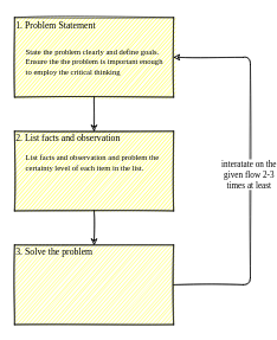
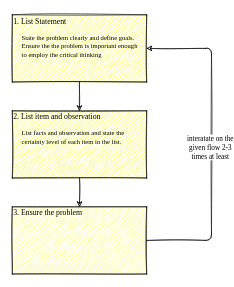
  <mxCell id="0" />
  <mxCell id="1" parent="0" />
  <mxCell id="2" value="" style="rounded=0;whiteSpace=wrap;html=1;shadow=0;sketch=1;fillColor=#FFFF00;strokeColor=#000000;" vertex="1" parent="1"><mxGeometry x="20" y="24" width="224" height="112" as="geometry" /></mxCell>
  <mxCell id="3" value="" style="rounded=0;whiteSpace=wrap;html=1;shadow=0;sketch=1;fillColor=#FFFF00;strokeColor=#000000;fontFamily=Comic Sans MS;" vertex="1" parent="1"><mxGeometry x="20" y="184" width="224" height="112" as="geometry" /></mxCell>
  <mxCell id="4" value="" style="endArrow=classic;html=1;exitX=0.5;exitY=1;exitDx=0;exitDy=0;entryX=0.5;entryY=0;entryDx=0;entryDy=0;sketch=1;" edge="1" parent="1" source="2" target="3"><mxGeometry width="50" height="50" relative="1" as="geometry"><mxPoint x="180" y="238" as="sourcePoint" /><mxPoint x="230" y="188" as="targetPoint" /></mxGeometry></mxCell>
  <mxCell id="5" value="" style="rounded=0;whiteSpace=wrap;html=1;shadow=0;sketch=1;fillColor=#FFFF33;strokeColor=#000000;fontFamily=Comic Sans MS;" vertex="1" parent="1"><mxGeometry x="20" y="344" width="224" height="112" as="geometry" /></mxCell>
  <mxCell id="6" value="" style="endArrow=classic;html=1;sketch=1;fontFamily=Comic Sans MS;fontColor=#000066;exitX=0.5;exitY=1;exitDx=0;exitDy=0;entryX=0.5;entryY=0;entryDx=0;entryDy=0;" edge="1" parent="1" source="3" target="5"><mxGeometry width="50" height="50" relative="1" as="geometry"><mxPoint x="180" y="234" as="sourcePoint" /><mxPoint x="230" y="184" as="targetPoint" /></mxGeometry></mxCell>
  <mxCell id="7" value="" style="endArrow=classic;html=1;sketch=1;fontFamily=Comic Sans MS;fontColor=#000066;exitX=1;exitY=0.5;exitDx=0;exitDy=0;edgeStyle=orthogonalEdgeStyle;entryX=1;entryY=0.5;entryDx=0;entryDy=0;" edge="1" parent="1" source="5" target="2"><mxGeometry width="50" height="50" relative="1" as="geometry"><mxPoint x="180" y="234" as="sourcePoint" /><mxPoint x="340" y="116" as="targetPoint" /><Array as="points"><mxPoint x="352" y="400" /><mxPoint x="352" y="80" /></Array></mxGeometry></mxCell>
  <mxCell id="8" value="interatate on the &lt;br style=&quot;font-size: 12px;&quot;&gt;given flow 2-3 &lt;br style=&quot;font-size: 12px;&quot;&gt;times at least" style="edgeLabel;html=1;align=center;verticalAlign=middle;resizable=0;points=[];fontFamily=Comic Sans MS;fontColor=#000000;labelBackgroundColor=default;fontSize=12;" vertex="1" connectable="0" parent="7"><mxGeometry x="-0.032" y="2" relative="1" as="geometry"><mxPoint x="-1" y="-5" as="offset" /></mxGeometry></mxCell>
- <mxCell id="9" value="&lt;span style=&quot;font-size: 11px&quot;&gt;State the problem clearly and define goals. Ensure the the problem is important enough to employ the critical thinking&amp;nbsp; &amp;nbsp;&lt;/span&gt;" style="text;html=1;strokeColor=none;fillColor=none;align=left;verticalAlign=top;whiteSpace=wrap;rounded=0;shadow=0;labelBackgroundColor=none;sketch=1;fontFamily=Comic Sans MS;fontSize=12;fontColor=#000000;" vertex="1" parent="1"><mxGeometry x="34" y="58" width="196" height="69" as="geometry" /></mxCell>
- <mxCell id="10" value="&lt;span style=&quot;font-size: 13px;&quot;&gt;1. Problem Statement&lt;/span&gt;" style="text;html=1;strokeColor=none;fillColor=none;align=left;verticalAlign=top;whiteSpace=wrap;rounded=0;shadow=0;labelBackgroundColor=none;sketch=1;fontFamily=Comic Sans MS;fontSize=13;fontColor=#000000;" vertex="1" parent="1"><mxGeometry x="20" y="20" width="196" height="28" as="geometry" /></mxCell>
- <mxCell id="11" value="&lt;span style=&quot;font-size: 11px&quot;&gt;List facts and observation and problem the certainty level of each item in the list.&amp;nbsp;&lt;/span&gt;" style="text;html=1;strokeColor=none;fillColor=none;align=left;verticalAlign=top;whiteSpace=wrap;rounded=0;shadow=0;labelBackgroundColor=none;sketch=1;fontFamily=Comic Sans MS;fontSize=12;fontColor=#000000;" vertex="1" parent="1"><mxGeometry x="34" y="207" width="196" height="69" as="geometry" /></mxCell>
- <mxCell id="12" value="&lt;span style=&quot;font-size: 13px&quot;&gt;2. List facts and observation&lt;/span&gt;" style="text;html=1;strokeColor=none;fillColor=none;align=left;verticalAlign=top;whiteSpace=wrap;rounded=0;shadow=0;labelBackgroundColor=none;sketch=1;fontFamily=Comic Sans MS;fontSize=13;fontColor=#000000;" vertex="1" parent="1"><mxGeometry x="20" y="179" width="196" height="28" as="geometry" /></mxCell>
- <mxCell id="13" value="&lt;span style=&quot;font-size: 13px&quot;&gt;3. Solve the problem&lt;/span&gt;" style="text;html=1;strokeColor=none;fillColor=none;align=left;verticalAlign=top;whiteSpace=wrap;rounded=0;shadow=0;labelBackgroundColor=none;sketch=1;fontFamily=Comic Sans MS;fontSize=13;fontColor=#000000;" vertex="1" parent="1"><mxGeometry x="20" y="339" width="196" height="28" as="geometry" /></mxCell>
+ <mxCell id="9" value="&lt;span style=&quot;font-size: 11px&quot;&gt;State the problem clearly and define goals. Ensure the the problem is important enough to employ the critical thinking&amp;nbsp; &amp;nbsp;&lt;/span&gt;" style="text;html=1;strokeColor=none;fillColor=none;align=left;verticalAlign=top;whiteSpace=wrap;rounded=0;shadow=0;labelBackgroundColor=none;sketch=1;fontFamily=Comic Sans MS;fontSize=12;fontColor=#000000;" vertex="1" parent="1"><mxGeometry x="34" y="48" width="196" height="69" as="geometry" /></mxCell>
+ <mxCell id="10" value="&lt;span style=&quot;font-size: 13px;&quot;&gt;1. List Statement&lt;/span&gt;" style="text;html=1;strokeColor=none;fillColor=none;align=left;verticalAlign=top;whiteSpace=wrap;rounded=0;shadow=0;labelBackgroundColor=none;sketch=1;fontFamily=Comic Sans MS;fontSize=13;fontColor=#000000;" vertex="1" parent="1"><mxGeometry x="20" y="20" width="196" height="28" as="geometry" /></mxCell>
+ <mxCell id="11" value="&lt;span style=&quot;font-size: 11px&quot;&gt;List facts and observation and state the certainty level of each item in the list.&amp;nbsp;&lt;/span&gt;" style="text;html=1;strokeColor=none;fillColor=none;align=left;verticalAlign=top;whiteSpace=wrap;rounded=0;shadow=0;labelBackgroundColor=none;sketch=1;fontFamily=Comic Sans MS;fontSize=12;fontColor=#000000;" vertex="1" parent="1"><mxGeometry x="34" y="207" width="196" height="69" as="geometry" /></mxCell>
+ <mxCell id="12" value="&lt;span style=&quot;font-size: 13px&quot;&gt;2. List item and observation&lt;/span&gt;" style="text;html=1;strokeColor=none;fillColor=none;align=left;verticalAlign=top;whiteSpace=wrap;rounded=0;shadow=0;labelBackgroundColor=none;sketch=1;fontFamily=Comic Sans MS;fontSize=13;fontColor=#000000;" vertex="1" parent="1"><mxGeometry x="20" y="179" width="196" height="28" as="geometry" /></mxCell>
+ <mxCell id="13" value="&lt;span style=&quot;font-size: 13px&quot;&gt;3. Ensure the problem&lt;/span&gt;" style="text;html=1;strokeColor=none;fillColor=none;align=left;verticalAlign=top;whiteSpace=wrap;rounded=0;shadow=0;labelBackgroundColor=none;sketch=1;fontFamily=Comic Sans MS;fontSize=13;fontColor=#000000;" vertex="1" parent="1"><mxGeometry x="20" y="339" width="196" height="28" as="geometry" /></mxCell>
